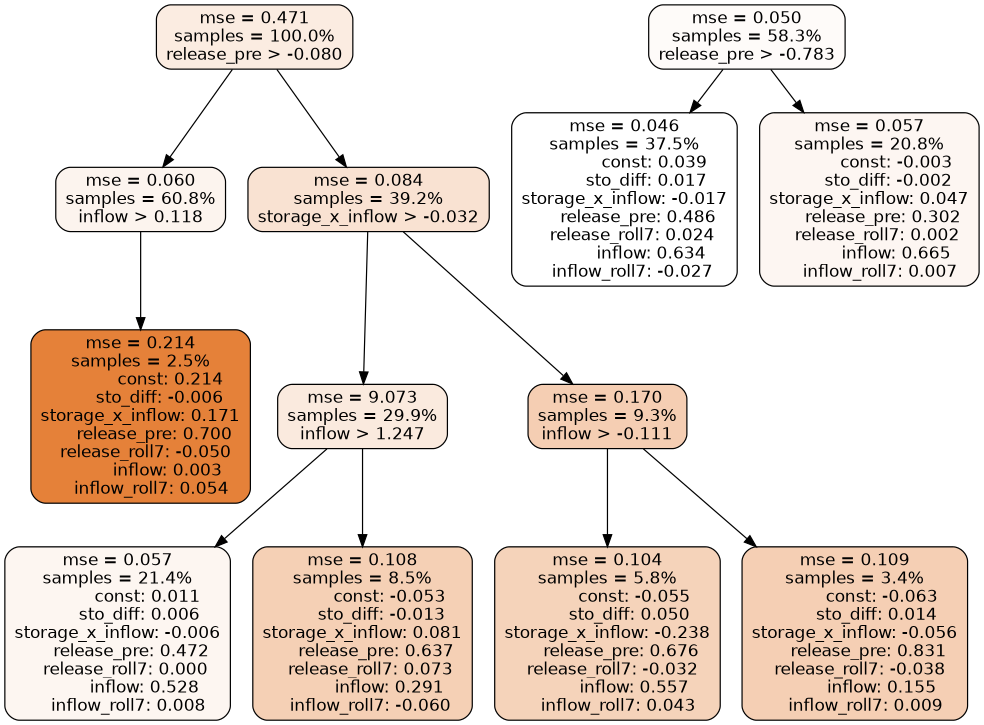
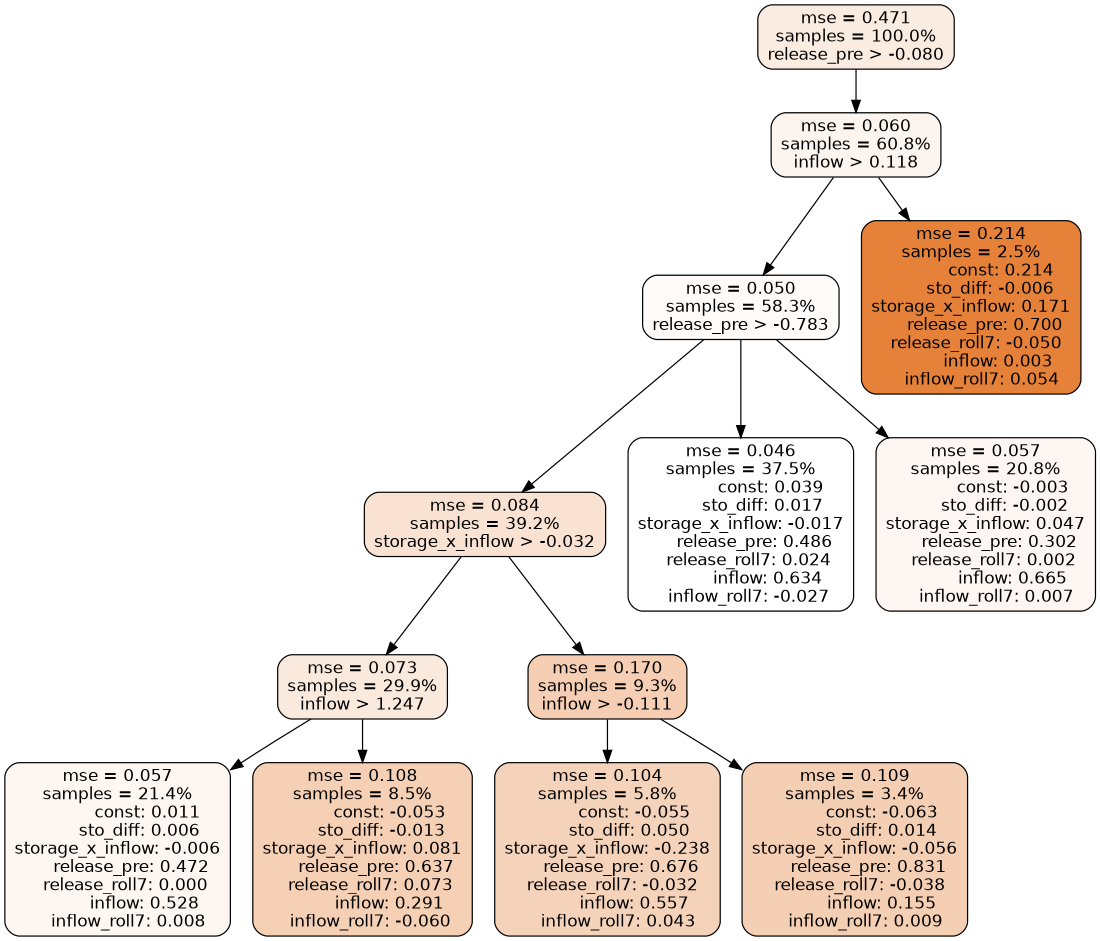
  digraph {
    node [color=black fontname=helvetica shape=rectangle style="filled, rounded"]
    edge [fontname=helvetica]
    n1 [fillcolor="#fbece1" label="mse = 0.471\nsamples = 100.0%\nrelease_pre > -0.080"]
    n2 [fillcolor="#fcf4ee" label="mse = 0.060\nsamples = 60.8%\ninflow > 0.118"]
    n3 [fillcolor="#f9e2d2" label="mse = 0.084\nsamples = 39.2%\nstorage_x_inflow > -0.032"]
    n4 [fillcolor="#fefbf9" label="mse = 0.050\nsamples = 58.3%\nrelease_pre > -0.783"]
    n5 [fillcolor="#e58139" label="mse = 0.214\nsamples = 2.5%\n           const: 0.214\n       sto_diff: -0.006\nstorage_x_inflow: 0.171\n     release_pre: 0.700\n  release_roll7: -0.050\n          inflow: 0.003\n    inflow_roll7: 0.054"]
-   n6 [fillcolor="#faeade" label="mse = 9.073\nsamples = 29.9%\ninflow > 1.247"]
+   n6 [fillcolor="#faeade" label="mse = 0.073\nsamples = 29.9%\ninflow > 1.247"]
    n7 [fillcolor="#f5ceb3" label="mse = 0.170\nsamples = 9.3%\ninflow > -0.111"]
    n8 [fillcolor="#ffffff" label="mse = 0.046\nsamples = 37.5%\n           const: 0.039\n        sto_diff: 0.017\nstorage_x_inflow: -0.017\n     release_pre: 0.486\n   release_roll7: 0.024\n          inflow: 0.634\n   inflow_roll7: -0.027"]
    n9 [fillcolor="#fdf6f2" label="mse = 0.057\nsamples = 20.8%\n          const: -0.003\n       sto_diff: -0.002\nstorage_x_inflow: 0.047\n     release_pre: 0.302\n   release_roll7: 0.002\n          inflow: 0.665\n    inflow_roll7: 0.007"]
    n10 [fillcolor="#fdf6f1" label="mse = 0.057\nsamples = 21.4%\n           const: 0.011\n        sto_diff: 0.006\nstorage_x_inflow: -0.006\n     release_pre: 0.472\n   release_roll7: 0.000\n          inflow: 0.528\n    inflow_roll7: 0.008"]
    n11 [fillcolor="#f5d0b5" label="mse = 0.108\nsamples = 8.5%\n          const: -0.053\n       sto_diff: -0.013\nstorage_x_inflow: 0.081\n     release_pre: 0.637\n   release_roll7: 0.073\n          inflow: 0.291\n   inflow_roll7: -0.060"]
    n12 [fillcolor="#f5d3ba" label="mse = 0.104\nsamples = 5.8%\n          const: -0.055\n        sto_diff: 0.050\nstorage_x_inflow: -0.238\n     release_pre: 0.676\n  release_roll7: -0.032\n          inflow: 0.557\n    inflow_roll7: 0.043"]
    n13 [fillcolor="#f5cfb4" label="mse = 0.109\nsamples = 3.4%\n          const: -0.063\n        sto_diff: 0.014\nstorage_x_inflow: -0.056\n     release_pre: 0.831\n  release_roll7: -0.038\n          inflow: 0.155\n    inflow_roll7: 0.009"]
    n1 -> n2
-   n1 -> n3
+   n4 -> n3
+   n2 -> n4
    n2 -> n5
    n3 -> n6
    n3 -> n7
    n4 -> n8
    n4 -> n9
    n6 -> n10
    n6 -> n11
    n7 -> n12
    n7 -> n13
  }
